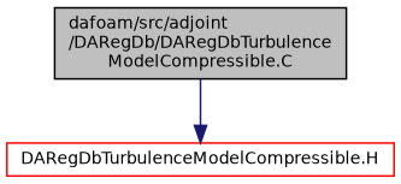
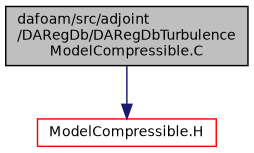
  digraph {
    node [fontname=Helvetica fontsize=10 shape=record]
    n1 [color=black fillcolor=grey75 fontcolor=black height=0.2 label="dafoam/src/adjoint\l/DARegDb/DARegDbTurbulence\lModelCompressible.C" style=filled width=0.4]
-   n2 [color=red height=0.2 label="DARegDbTurbulenceModelCompressible.H" width=0.4]
+   n2 [color=red height=0.2 label="ModelCompressible.H" width=0.4]
    n1 -> n2 [color=midnightblue fontname=Helvetica fontsize=10 labelfontname=Helvetica labelfontsize=10 style=solid]
  }
